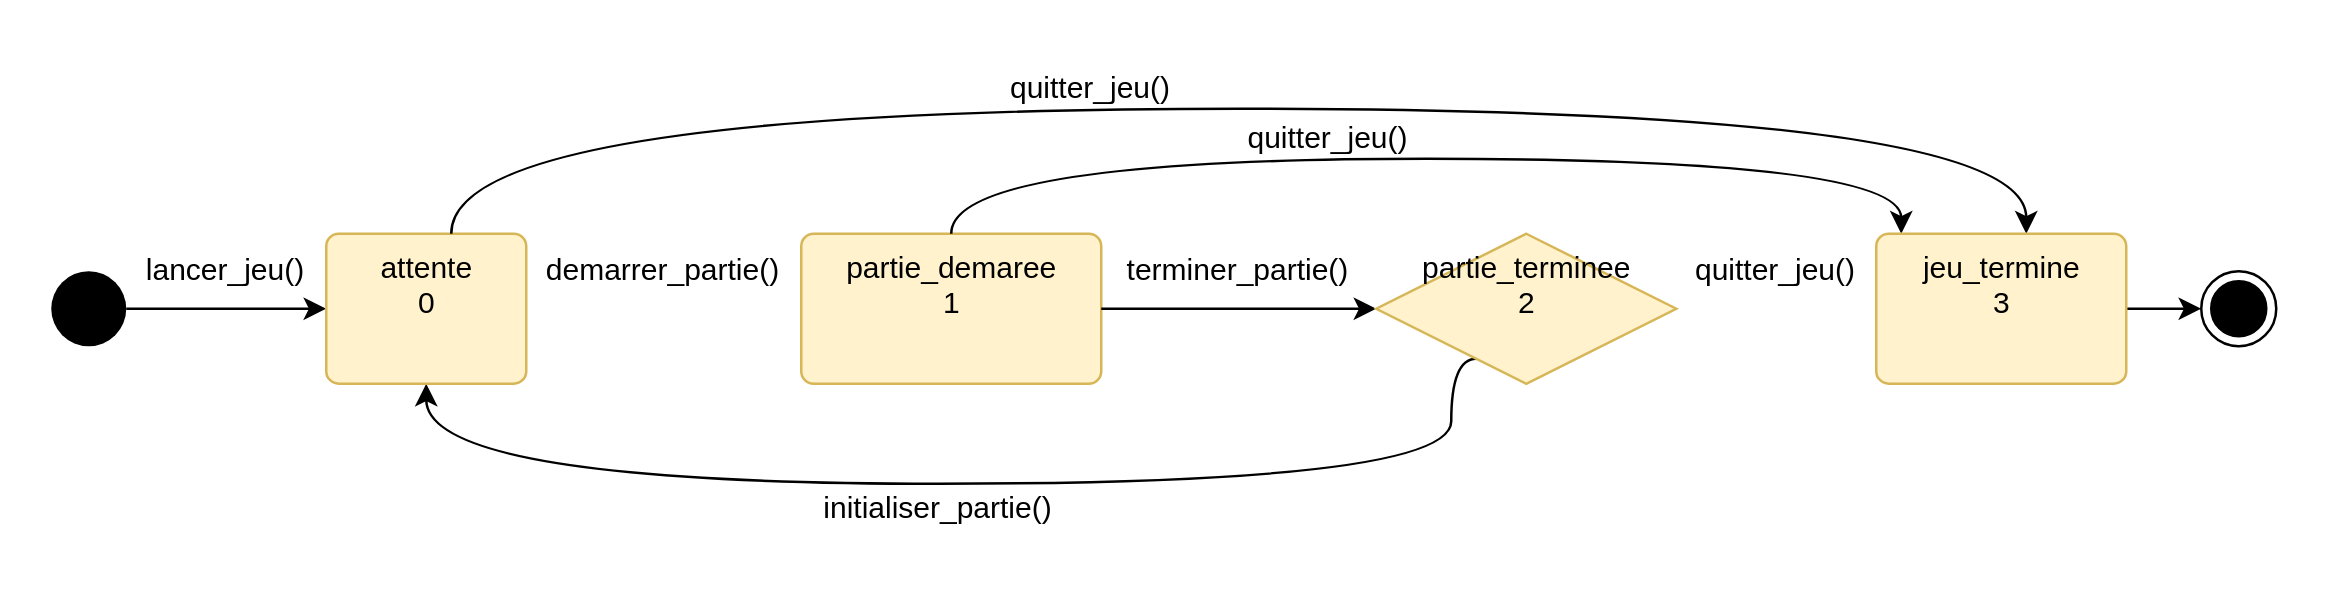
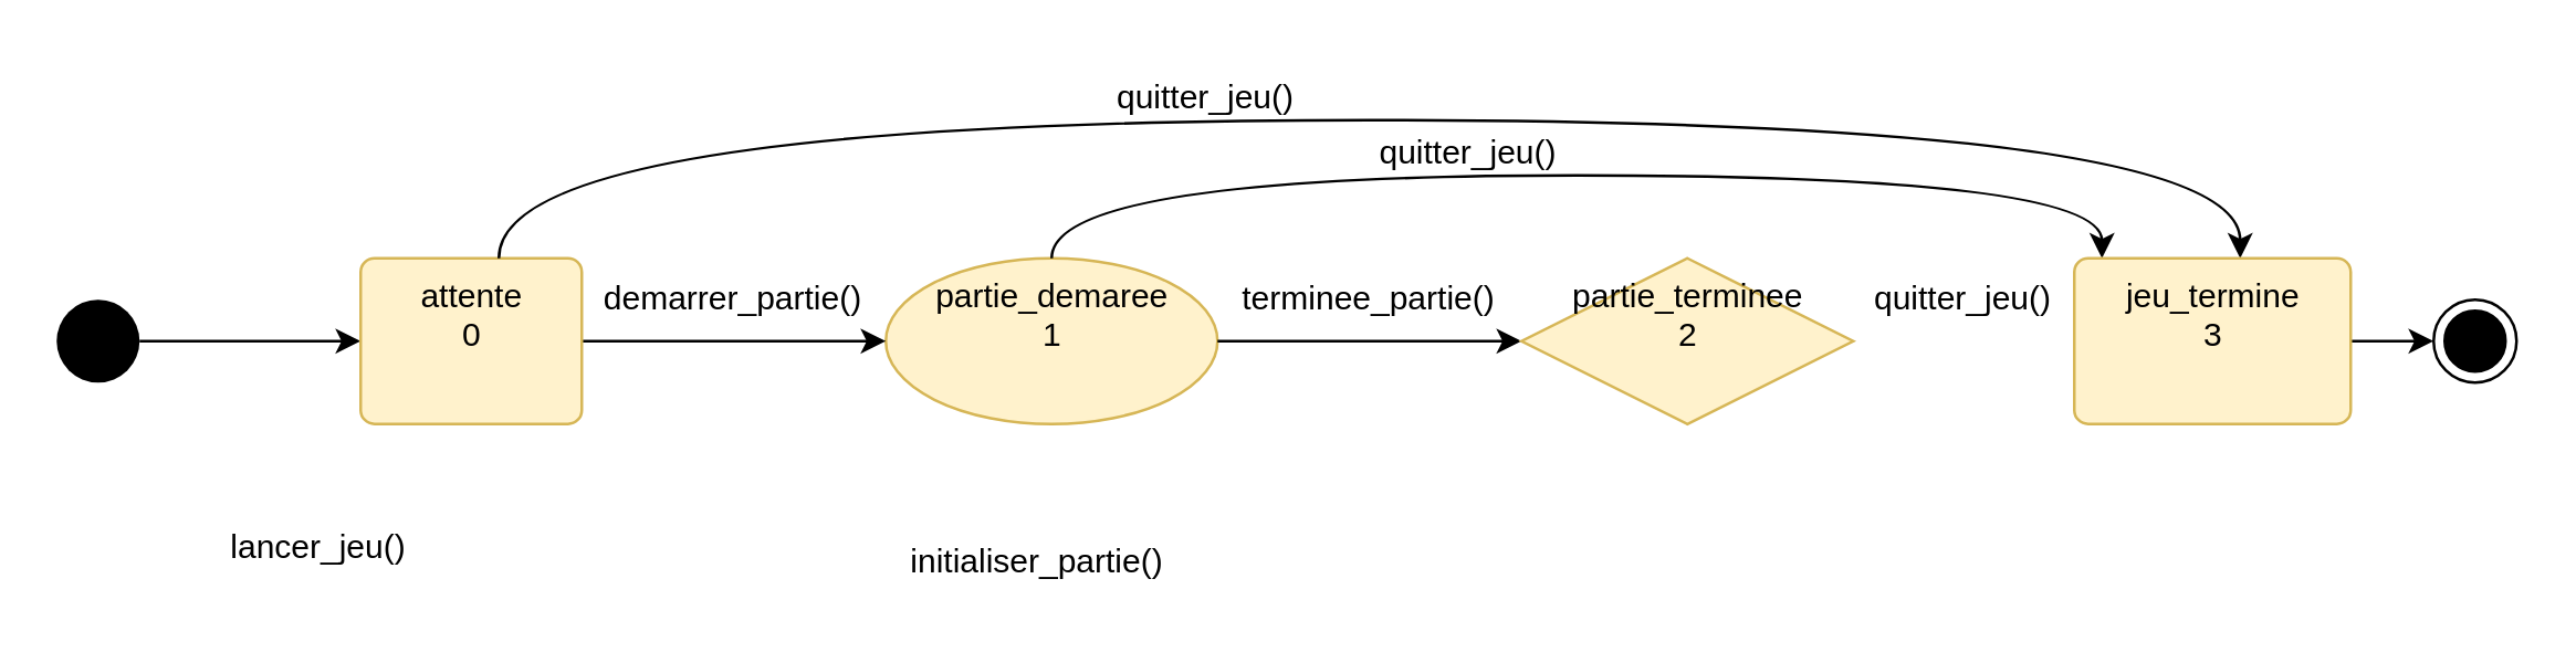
  <mxCell id="0" />
  <mxCell id="1" parent="0" />
- <mxCell id="2" value="partie_demaree&lt;br&gt;1" style="html=1;align=center;verticalAlign=top;rounded=1;absoluteArcSize=1;arcSize=10;fillColor=#fff2cc;strokeColor=#d6b656;fillStyle=solid;" vertex="1" parent="1"><mxGeometry x="320" y="92.96" width="120" height="60.04" as="geometry" /></mxCell>
+ <mxCell id="2" value="partie_demaree&lt;br&gt;1" style="ellipse;html=1;align=center;verticalAlign=top;absoluteArcSize=1;arcSize=10;fillColor=#fff2cc;strokeColor=#d6b656;fillStyle=solid;" vertex="1" parent="1"><mxGeometry x="320" y="92.96" width="120" height="60.04" as="geometry" /></mxCell>
  <mxCell id="3" value="" style="edgeStyle=orthogonalEdgeStyle;rounded=0;orthogonalLoop=1;jettySize=auto;html=1;exitX=1;exitY=0.5;exitDx=0;exitDy=0;" edge="1" parent="1" source="2" target="6"><mxGeometry relative="1" as="geometry"><mxPoint x="500" y="92.96" as="targetPoint" /></mxGeometry></mxCell>
- <mxCell id="4" style="edgeStyle=orthogonalEdgeStyle;orthogonalLoop=1;jettySize=auto;html=1;entryX=0.5;entryY=1;entryDx=0;entryDy=0;curved=1;exitX=0.25;exitY=1;exitDx=0;exitDy=0;" edge="1" parent="1" source="6" target="10"><mxGeometry relative="1" as="geometry"><Array as="points"><mxPoint x="580" y="193" /><mxPoint x="170" y="193" /></Array></mxGeometry></mxCell>
  <mxCell id="5" style="edgeStyle=orthogonalEdgeStyle;curved=1;orthogonalLoop=1;jettySize=auto;html=1;" edge="1" parent="1" source="14" target="11"><mxGeometry relative="1" as="geometry" /></mxCell>
  <mxCell id="6" value="partie_terminee&lt;br&gt;2" style="rhombus;html=1;align=center;verticalAlign=top;absoluteArcSize=1;arcSize=10;dashed=0;fillColor=#fff2cc;strokeColor=#d6b656;" vertex="1" parent="1"><mxGeometry x="550" y="93" width="120" height="60" as="geometry" /></mxCell>
  <mxCell id="7" value="" style="edgeStyle=orthogonalEdgeStyle;rounded=0;orthogonalLoop=1;jettySize=auto;html=1;" edge="1" parent="1" source="8" target="10"><mxGeometry relative="1" as="geometry"><mxPoint x="110" y="172.96" as="targetPoint" /></mxGeometry></mxCell>
  <mxCell id="8" value="" style="ellipse;fillColor=#000000;strokeColor=none;" vertex="1" parent="1"><mxGeometry x="20" y="108" width="30" height="30" as="geometry" /></mxCell>
+ <mxCell id="9" style="edgeStyle=orthogonalEdgeStyle;rounded=0;orthogonalLoop=1;jettySize=auto;html=1;entryX=0;entryY=0.5;entryDx=0;entryDy=0;" edge="1" parent="1" source="10" target="2"><mxGeometry relative="1" as="geometry"><mxPoint x="320" y="123" as="targetPoint" /></mxGeometry></mxCell>
  <mxCell id="10" value="attente&lt;br&gt;0" style="html=1;align=center;verticalAlign=top;rounded=1;absoluteArcSize=1;arcSize=10;dashed=0;fillColor=#fff2cc;strokeColor=#d6b656;" vertex="1" parent="1"><mxGeometry x="130" y="92.96" width="80" height="60" as="geometry" /></mxCell>
  <mxCell id="11" value="" style="ellipse;html=1;shape=endState;fillColor=strokeColor;" vertex="1" parent="1"><mxGeometry x="880" y="107.96" width="30" height="30" as="geometry" /></mxCell>
  <mxCell id="12" style="edgeStyle=orthogonalEdgeStyle;orthogonalLoop=1;jettySize=auto;html=1;curved=1;" edge="1" parent="1" source="10" target="14"><mxGeometry relative="1" as="geometry"><mxPoint x="565" y="162.96" as="sourcePoint" /><mxPoint x="190" y="162.96" as="targetPoint" /><Array as="points"><mxPoint x="180" y="43" /><mxPoint x="810" y="43" /></Array></mxGeometry></mxCell>
  <mxCell id="13" style="edgeStyle=orthogonalEdgeStyle;orthogonalLoop=1;jettySize=auto;html=1;curved=1;exitX=0.5;exitY=0;exitDx=0;exitDy=0;" edge="1" parent="1" source="2" target="14"><mxGeometry relative="1" as="geometry"><mxPoint x="190.043" y="102.96" as="sourcePoint" /><mxPoint x="695" y="117.96" as="targetPoint" /><Array as="points"><mxPoint x="380" y="63" /><mxPoint x="760" y="63" /></Array></mxGeometry></mxCell>
  <mxCell id="14" value="jeu_termine&lt;br&gt;3" style="html=1;align=center;verticalAlign=top;rounded=1;absoluteArcSize=1;arcSize=10;dashed=0;fillColor=#fff2cc;strokeColor=#d6b656;" vertex="1" parent="1"><mxGeometry x="750" y="92.96" width="100" height="60" as="geometry" /></mxCell>
  <mxCell id="15" value="demarrer_partie()" style="text;html=1;strokeColor=none;fillColor=none;align=center;verticalAlign=middle;whiteSpace=wrap;rounded=0;" vertex="1" parent="1"><mxGeometry x="210" y="92.96" width="110" height="30" as="geometry" /></mxCell>
  <mxCell id="16" value="quitter_jeu()" style="text;html=1;strokeColor=none;fillColor=none;align=center;verticalAlign=middle;whiteSpace=wrap;rounded=0;" vertex="1" parent="1"><mxGeometry x="381" y="20" width="110" height="30" as="geometry" /></mxCell>
  <mxCell id="17" value="quitter_jeu()" style="text;html=1;strokeColor=none;fillColor=none;align=center;verticalAlign=middle;whiteSpace=wrap;rounded=0;" vertex="1" parent="1"><mxGeometry x="476" y="40" width="110" height="30" as="geometry" /></mxCell>
- <mxCell id="18" value="lancer_jeu()" style="text;html=1;strokeColor=none;fillColor=none;align=center;verticalAlign=middle;whiteSpace=wrap;rounded=0;" vertex="1" parent="1"><mxGeometry x="50" y="92.96" width="80" height="30" as="geometry" /></mxCell>
+ <mxCell id="18" value="lancer_jeu()" style="text;html=1;strokeColor=none;fillColor=none;align=center;verticalAlign=middle;whiteSpace=wrap;rounded=0;" vertex="1" parent="1"><mxGeometry x="75" y="182.96" width="80" height="30" as="geometry" /></mxCell>
  <mxCell id="19" value="initialiser_partie()" style="text;html=1;strokeColor=none;fillColor=none;align=center;verticalAlign=middle;whiteSpace=wrap;rounded=0;" vertex="1" parent="1"><mxGeometry x="320" y="188" width="110" height="30" as="geometry" /></mxCell>
- <mxCell id="20" value="terminer_partie()" style="text;html=1;strokeColor=none;fillColor=none;align=center;verticalAlign=middle;whiteSpace=wrap;rounded=0;" vertex="1" parent="1"><mxGeometry x="440" y="93" width="110" height="30" as="geometry" /></mxCell>
+ <mxCell id="20" value="terminee_partie()" style="text;html=1;strokeColor=none;fillColor=none;align=center;verticalAlign=middle;whiteSpace=wrap;rounded=0;" vertex="1" parent="1"><mxGeometry x="440" y="93" width="110" height="30" as="geometry" /></mxCell>
  <mxCell id="21" value="quitter_jeu()" style="text;html=1;strokeColor=none;fillColor=none;align=center;verticalAlign=middle;whiteSpace=wrap;rounded=0;" vertex="1" parent="1"><mxGeometry x="670" y="92.96" width="80" height="30" as="geometry" /></mxCell>
